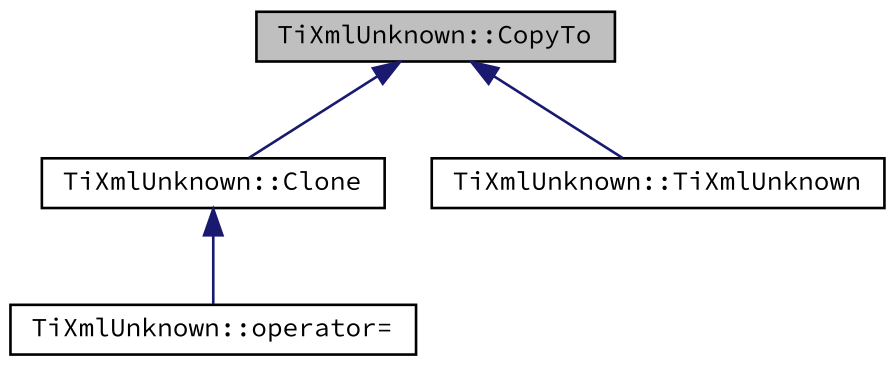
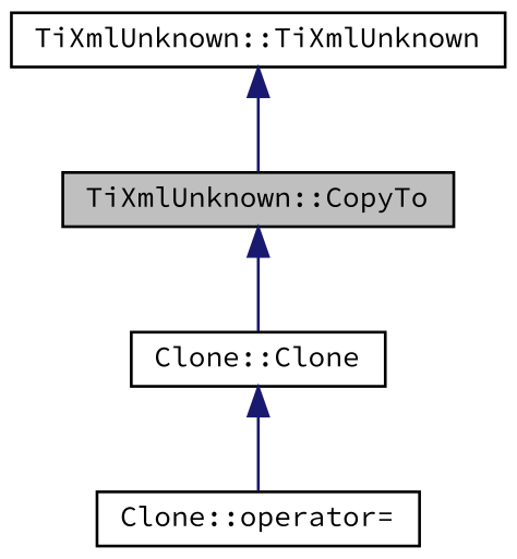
  digraph {
    fontname="Source Code Pro"
    rankdir=TB
    node [color=black fillcolor=white fontname="Source Code Pro" fontsize=10 shape=record style=filled]
    edge [color=midnightblue dir=back fontname="Source Code Pro" fontsize=10 labelfontname=Helvetica labelfontsize=10 style=solid]
    n1 [fillcolor=grey75 fontcolor=black height=0.2 label="TiXmlUnknown::CopyTo" width=0.4]
-   n2 [height=0.2 label="TiXmlUnknown::Clone" width=0.4]
+   n2 [height=0.2 label="Clone::Clone" width=0.4]
    n3 [height=0.2 label="TiXmlUnknown::TiXmlUnknown" width=0.4]
-   n4 [height=0.2 label="TiXmlUnknown::operator=" width=0.4]
+   n4 [height=0.2 label="Clone::operator=" width=0.4]
    n1 -> n2
-   n1 -> n3
+   n3 -> n1
    n2 -> n4
  }
